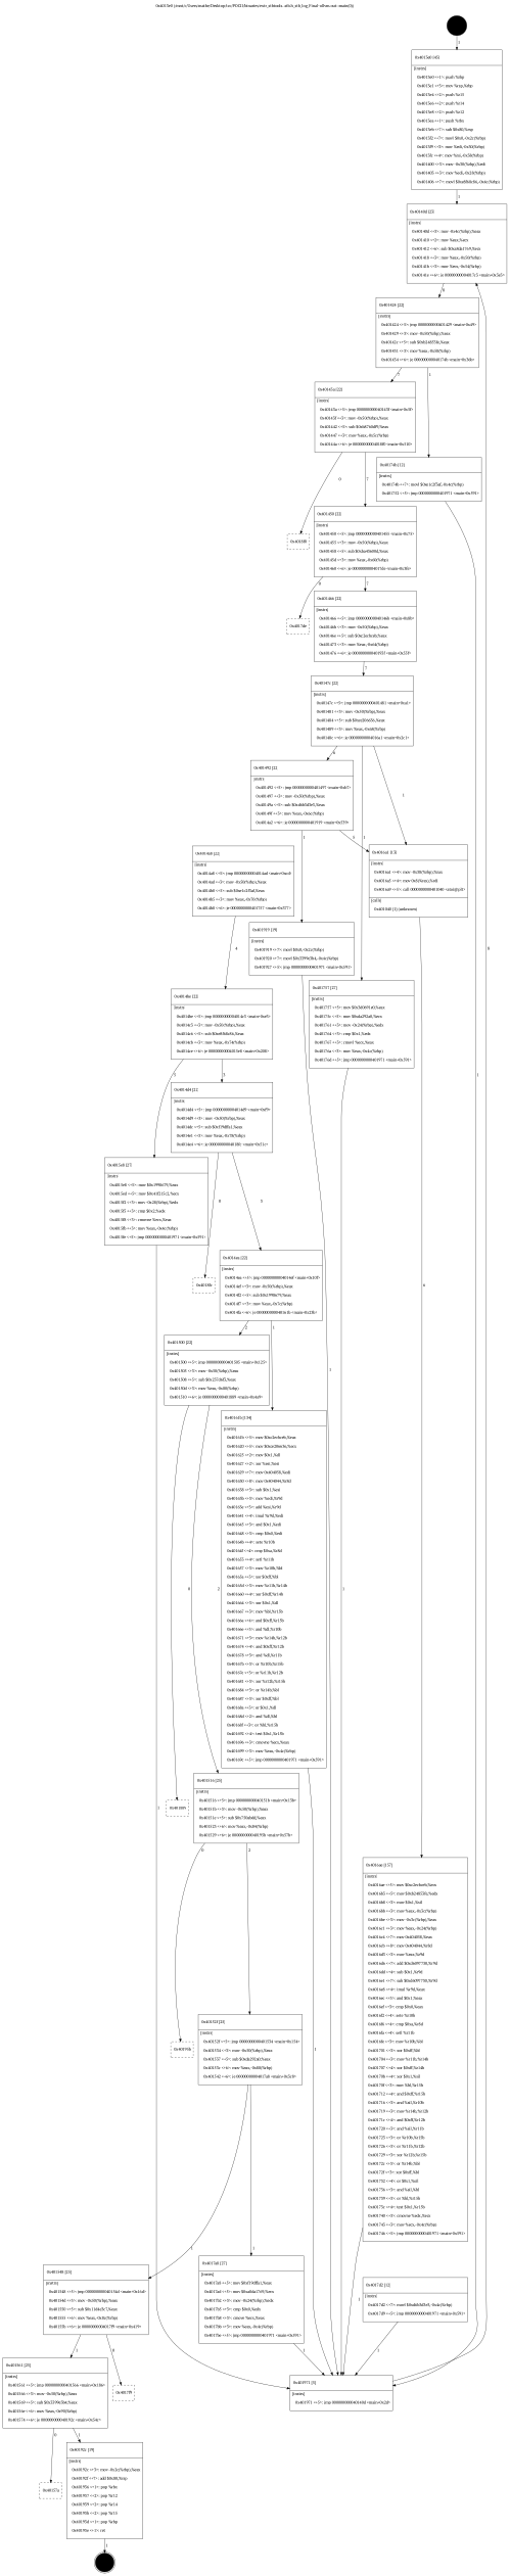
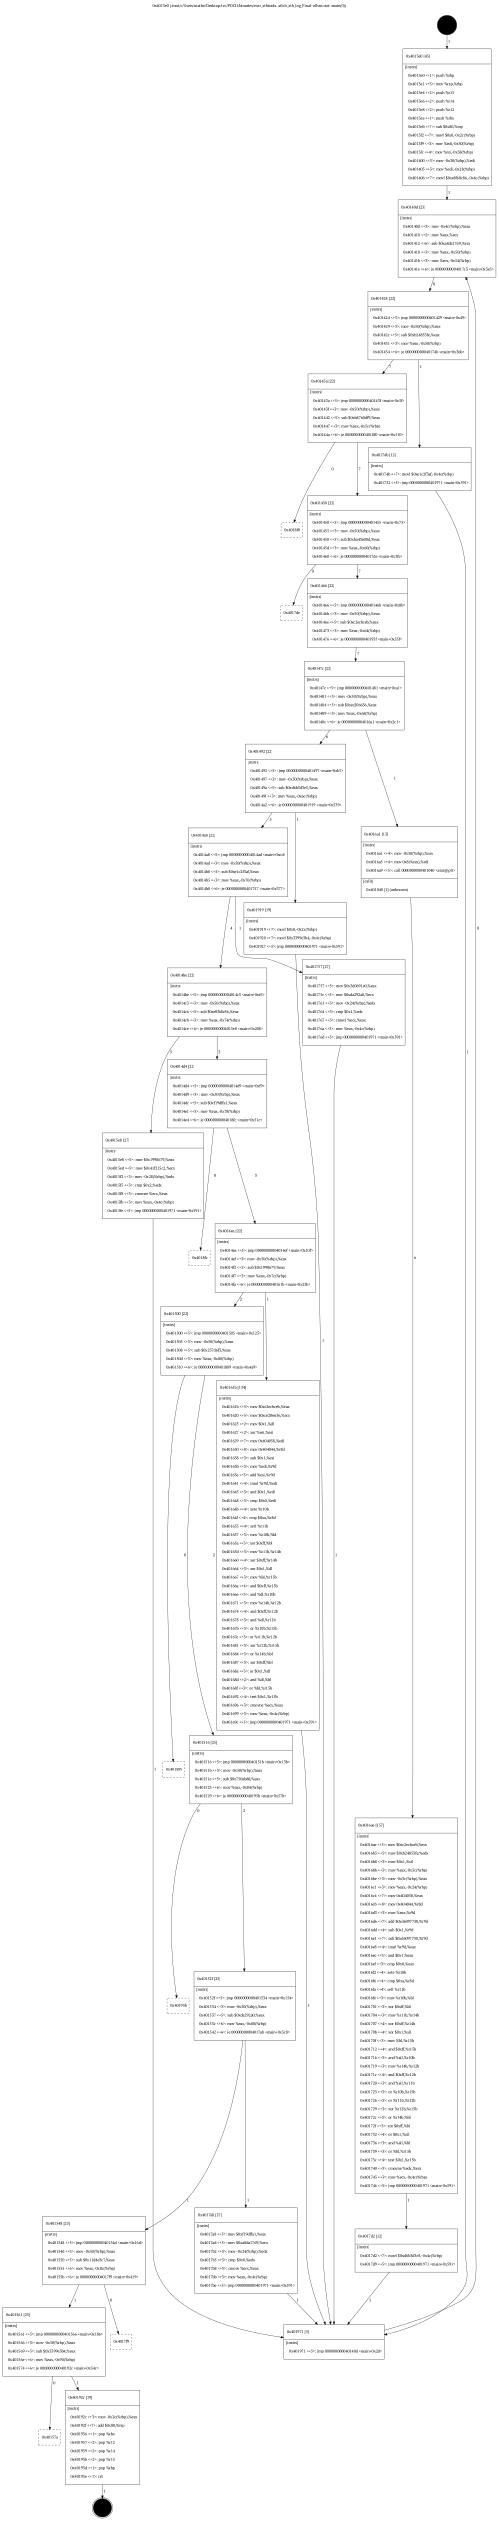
  digraph {
    fontname="PT Serif"
    label="0x4013e0 (/mnt/c/Users/mathe/Desktop/tcc/POCII/binaries/extr_stbtools..stb.h_stb_log_Final-ollvm.out::main(0))"
    labelloc=t
    node [fontname="PT Serif" shape=record]
    edge [fontname="PT Serif"]
    Entry [fillcolor=black height=0.3 shape=circle style=filled width=0.3]
    n2 [label="{\n     0x4013e0 [45]\l\n     | [instrs]\l\n     &nbsp;&nbsp;0x4013e0 \<+1\>: push %rbp\l\n     &nbsp;&nbsp;0x4013e1 \<+3\>: mov %rsp,%rbp\l\n     &nbsp;&nbsp;0x4013e4 \<+2\>: push %r15\l\n     &nbsp;&nbsp;0x4013e6 \<+2\>: push %r14\l\n     &nbsp;&nbsp;0x4013e8 \<+2\>: push %r12\l\n     &nbsp;&nbsp;0x4013ea \<+1\>: push %rbx\l\n     &nbsp;&nbsp;0x4013eb \<+7\>: sub $0x80,%rsp\l\n     &nbsp;&nbsp;0x4013f2 \<+7\>: movl $0x0,-0x2c(%rbp)\l\n     &nbsp;&nbsp;0x4013f9 \<+3\>: mov %edi,-0x30(%rbp)\l\n     &nbsp;&nbsp;0x4013fc \<+4\>: mov %rsi,-0x38(%rbp)\l\n     &nbsp;&nbsp;0x401400 \<+3\>: mov -0x30(%rbp),%edi\l\n     &nbsp;&nbsp;0x401403 \<+3\>: mov %edi,-0x28(%rbp)\l\n     &nbsp;&nbsp;0x401406 \<+7\>: movl $0xe8f68c86,-0x4c(%rbp)\l\n  }"]
    n3 [label="{\n     0x40140d [23]\l\n     | [instrs]\l\n     &nbsp;&nbsp;0x40140d \<+3\>: mov -0x4c(%rbp),%eax\l\n     &nbsp;&nbsp;0x401410 \<+2\>: mov %eax,%ecx\l\n     &nbsp;&nbsp;0x401412 \<+6\>: sub $0xa8da1769,%ecx\l\n     &nbsp;&nbsp;0x401418 \<+3\>: mov %eax,-0x50(%rbp)\l\n     &nbsp;&nbsp;0x40141b \<+3\>: mov %ecx,-0x54(%rbp)\l\n     &nbsp;&nbsp;0x40141e \<+6\>: je 00000000004017c3 \<main+0x3e3\>\l\n  }"]
    n4 [label="{\n     0x401424 [22]\l\n     | [instrs]\l\n     &nbsp;&nbsp;0x401424 \<+5\>: jmp 0000000000401429 \<main+0x49\>\l\n     &nbsp;&nbsp;0x401429 \<+3\>: mov -0x50(%rbp),%eax\l\n     &nbsp;&nbsp;0x40142c \<+5\>: sub $0xb24853fe,%eax\l\n     &nbsp;&nbsp;0x401431 \<+3\>: mov %eax,-0x58(%rbp)\l\n     &nbsp;&nbsp;0x401434 \<+6\>: je 000000000040174b \<main+0x36b\>\l\n  }"]
    n5 [label="{\n     0x40174b [12]\l\n     | [instrs]\l\n     &nbsp;&nbsp;0x40174b \<+7\>: movl $0xe1c2f3af,-0x4c(%rbp)\l\n     &nbsp;&nbsp;0x401752 \<+5\>: jmp 0000000000401971 \<main+0x591\>\l\n  }"]
    n6 [label="{\n     0x40143a [22]\l\n     | [instrs]\l\n     &nbsp;&nbsp;0x40143a \<+5\>: jmp 000000000040143f \<main+0x5f\>\l\n     &nbsp;&nbsp;0x40143f \<+3\>: mov -0x50(%rbp),%eax\l\n     &nbsp;&nbsp;0x401442 \<+5\>: sub $0xb8760df9,%eax\l\n     &nbsp;&nbsp;0x401447 \<+3\>: mov %eax,-0x5c(%rbp)\l\n     &nbsp;&nbsp;0x40144a \<+6\>: je 00000000004018f0 \<main+0x510\>\l\n  }"]
    n7 [label="{\n     0x4017d2 [12]\l\n     | [instrs]\l\n     &nbsp;&nbsp;0x4017d2 \<+7\>: movl $0xd6b3d3e3,-0x4c(%rbp)\l\n     &nbsp;&nbsp;0x4017d9 \<+5\>: jmp 0000000000401971 \<main+0x591\>\l\n  }"]
    n8 [label="{\n     0x401971 [5]\l\n     | [instrs]\l\n     &nbsp;&nbsp;0x401971 \<+5\>: jmp 000000000040140d \<main+0x2d\>\l\n  }"]
    n9 [label="{\n     0x4018f0\l\n  }" style=dashed]
    n10 [label="{\n     0x401450 [22]\l\n     | [instrs]\l\n     &nbsp;&nbsp;0x401450 \<+5\>: jmp 0000000000401455 \<main+0x75\>\l\n     &nbsp;&nbsp;0x401455 \<+3\>: mov -0x50(%rbp),%eax\l\n     &nbsp;&nbsp;0x401458 \<+5\>: sub $0xba43600d,%eax\l\n     &nbsp;&nbsp;0x40145d \<+3\>: mov %eax,-0x60(%rbp)\l\n     &nbsp;&nbsp;0x401460 \<+6\>: je 00000000004017de \<main+0x3fe\>\l\n  }"]
    Exit [fillcolor=black height=0.3 peripheries=2 shape=circle style=filled width=0.3]
    n12 [label="{\n     0x4017de\l\n  }" style=dashed]
    n13 [label="{\n     0x401466 [22]\l\n     | [instrs]\l\n     &nbsp;&nbsp;0x401466 \<+5\>: jmp 000000000040146b \<main+0x8b\>\l\n     &nbsp;&nbsp;0x40146b \<+3\>: mov -0x50(%rbp),%eax\l\n     &nbsp;&nbsp;0x40146e \<+5\>: sub $0xc2ecbceb,%eax\l\n     &nbsp;&nbsp;0x401473 \<+3\>: mov %eax,-0x64(%rbp)\l\n     &nbsp;&nbsp;0x401476 \<+6\>: je 000000000040193f \<main+0x55f\>\l\n  }"]
    n14 [label="{\n     0x40157a\l\n  }" style=dashed]
    n15 [label="{\n     0x40147c [22]\l\n     | [instrs]\l\n     &nbsp;&nbsp;0x40147c \<+5\>: jmp 0000000000401481 \<main+0xa1\>\l\n     &nbsp;&nbsp;0x401481 \<+3\>: mov -0x50(%rbp),%eax\l\n     &nbsp;&nbsp;0x401484 \<+5\>: sub $0xce206636,%eax\l\n     &nbsp;&nbsp;0x401489 \<+3\>: mov %eax,-0x68(%rbp)\l\n     &nbsp;&nbsp;0x40148c \<+6\>: je 00000000004016a1 \<main+0x2c1\>\l\n  }"]
    n16 [label="{\n     0x40192c [19]\l\n     | [instrs]\l\n     &nbsp;&nbsp;0x40192c \<+3\>: mov -0x2c(%rbp),%eax\l\n     &nbsp;&nbsp;0x40192f \<+7\>: add $0x80,%rsp\l\n     &nbsp;&nbsp;0x401936 \<+1\>: pop %rbx\l\n     &nbsp;&nbsp;0x401937 \<+2\>: pop %r12\l\n     &nbsp;&nbsp;0x401939 \<+2\>: pop %r14\l\n     &nbsp;&nbsp;0x40193b \<+2\>: pop %r15\l\n     &nbsp;&nbsp;0x40193d \<+1\>: pop %rbp\l\n     &nbsp;&nbsp;0x40193e \<+1\>: ret\l\n  }"]
    n17 [label="{\n     0x4016a1 [13]\l\n     | [instrs]\l\n     &nbsp;&nbsp;0x4016a1 \<+4\>: mov -0x38(%rbp),%rax\l\n     &nbsp;&nbsp;0x4016a5 \<+4\>: mov 0x8(%rax),%rdi\l\n     &nbsp;&nbsp;0x4016a9 \<+5\>: call 0000000000401040 \<atoi@plt\>\l\n     | [calls]\l\n     &nbsp;&nbsp;0x401040 \{1\} (unknown)\l\n  }"]
    n18 [label="{\n     0x401492 [22]\l\n     | [instrs]\l\n     &nbsp;&nbsp;0x401492 \<+5\>: jmp 0000000000401497 \<main+0xb7\>\l\n     &nbsp;&nbsp;0x401497 \<+3\>: mov -0x50(%rbp),%eax\l\n     &nbsp;&nbsp;0x40149a \<+5\>: sub $0xd6b3d3e3,%eax\l\n     &nbsp;&nbsp;0x40149f \<+3\>: mov %eax,-0x6c(%rbp)\l\n     &nbsp;&nbsp;0x4014a2 \<+6\>: je 0000000000401919 \<main+0x539\>\l\n  }"]
    n19 [label="{\n     0x401561 [25]\l\n     | [instrs]\l\n     &nbsp;&nbsp;0x401561 \<+5\>: jmp 0000000000401566 \<main+0x186\>\l\n     &nbsp;&nbsp;0x401566 \<+3\>: mov -0x50(%rbp),%eax\l\n     &nbsp;&nbsp;0x401569 \<+5\>: sub $0x3399e3b4,%eax\l\n     &nbsp;&nbsp;0x40156e \<+6\>: mov %eax,-0x90(%rbp)\l\n     &nbsp;&nbsp;0x401574 \<+6\>: je 000000000040192c \<main+0x54c\>\l\n  }"]
    n20 [label="{\n     0x4016ae [157]\l\n     | [instrs]\l\n     &nbsp;&nbsp;0x4016ae \<+5\>: mov $0xc2ecbceb,%ecx\l\n     &nbsp;&nbsp;0x4016b3 \<+5\>: mov $0xb24853fe,%edx\l\n     &nbsp;&nbsp;0x4016b8 \<+3\>: mov $0x1,%sil\l\n     &nbsp;&nbsp;0x4016bb \<+3\>: mov %eax,-0x3c(%rbp)\l\n     &nbsp;&nbsp;0x4016be \<+3\>: mov -0x3c(%rbp),%eax\l\n     &nbsp;&nbsp;0x4016c1 \<+3\>: mov %eax,-0x24(%rbp)\l\n     &nbsp;&nbsp;0x4016c4 \<+7\>: mov 0x404058,%eax\l\n     &nbsp;&nbsp;0x4016cb \<+8\>: mov 0x404044,%r8d\l\n     &nbsp;&nbsp;0x4016d3 \<+3\>: mov %eax,%r9d\l\n     &nbsp;&nbsp;0x4016d6 \<+7\>: add $0xd6097730,%r9d\l\n     &nbsp;&nbsp;0x4016dd \<+4\>: sub $0x1,%r9d\l\n     &nbsp;&nbsp;0x4016e1 \<+7\>: sub $0xd6097730,%r9d\l\n     &nbsp;&nbsp;0x4016e8 \<+4\>: imul %r9d,%eax\l\n     &nbsp;&nbsp;0x4016ec \<+3\>: and $0x1,%eax\l\n     &nbsp;&nbsp;0x4016ef \<+3\>: cmp $0x0,%eax\l\n     &nbsp;&nbsp;0x4016f2 \<+4\>: sete %r10b\l\n     &nbsp;&nbsp;0x4016f6 \<+4\>: cmp $0xa,%r8d\l\n     &nbsp;&nbsp;0x4016fa \<+4\>: setl %r11b\l\n     &nbsp;&nbsp;0x4016fe \<+3\>: mov %r10b,%bl\l\n     &nbsp;&nbsp;0x401701 \<+3\>: xor $0xff,%bl\l\n     &nbsp;&nbsp;0x401704 \<+3\>: mov %r11b,%r14b\l\n     &nbsp;&nbsp;0x401707 \<+4\>: xor $0xff,%r14b\l\n     &nbsp;&nbsp;0x40170b \<+4\>: xor $0x1,%sil\l\n     &nbsp;&nbsp;0x40170f \<+3\>: mov %bl,%r15b\l\n     &nbsp;&nbsp;0x401712 \<+4\>: and $0xff,%r15b\l\n     &nbsp;&nbsp;0x401716 \<+3\>: and %sil,%r10b\l\n     &nbsp;&nbsp;0x401719 \<+3\>: mov %r14b,%r12b\l\n     &nbsp;&nbsp;0x40171c \<+4\>: and $0xff,%r12b\l\n     &nbsp;&nbsp;0x401720 \<+3\>: and %sil,%r11b\l\n     &nbsp;&nbsp;0x401723 \<+3\>: or %r10b,%r15b\l\n     &nbsp;&nbsp;0x401726 \<+3\>: or %r11b,%r12b\l\n     &nbsp;&nbsp;0x401729 \<+3\>: xor %r12b,%r15b\l\n     &nbsp;&nbsp;0x40172c \<+3\>: or %r14b,%bl\l\n     &nbsp;&nbsp;0x40172f \<+3\>: xor $0xff,%bl\l\n     &nbsp;&nbsp;0x401732 \<+4\>: or $0x1,%sil\l\n     &nbsp;&nbsp;0x401736 \<+3\>: and %sil,%bl\l\n     &nbsp;&nbsp;0x401739 \<+3\>: or %bl,%r15b\l\n     &nbsp;&nbsp;0x40173c \<+4\>: test $0x1,%r15b\l\n     &nbsp;&nbsp;0x401740 \<+3\>: cmovne %edx,%ecx\l\n     &nbsp;&nbsp;0x401743 \<+3\>: mov %ecx,-0x4c(%rbp)\l\n     &nbsp;&nbsp;0x401746 \<+5\>: jmp 0000000000401971 \<main+0x591\>\l\n  }"]
    n21 [label="{\n     0x401919 [19]\l\n     | [instrs]\l\n     &nbsp;&nbsp;0x401919 \<+7\>: movl $0x0,-0x2c(%rbp)\l\n     &nbsp;&nbsp;0x401920 \<+7\>: movl $0x3399e3b4,-0x4c(%rbp)\l\n     &nbsp;&nbsp;0x401927 \<+5\>: jmp 0000000000401971 \<main+0x591\>\l\n  }"]
    n22 [label="{\n     0x4014a8 [22]\l\n     | [instrs]\l\n     &nbsp;&nbsp;0x4014a8 \<+5\>: jmp 00000000004014ad \<main+0xcd\>\l\n     &nbsp;&nbsp;0x4014ad \<+3\>: mov -0x50(%rbp),%eax\l\n     &nbsp;&nbsp;0x4014b0 \<+5\>: sub $0xe1c2f3af,%eax\l\n     &nbsp;&nbsp;0x4014b5 \<+3\>: mov %eax,-0x70(%rbp)\l\n     &nbsp;&nbsp;0x4014b8 \<+6\>: je 0000000000401757 \<main+0x377\>\l\n  }"]
    n23 [label="{\n     0x4017f9\l\n  }" style=dashed]
    n24 [label="{\n     0x401757 [27]\l\n     | [instrs]\l\n     &nbsp;&nbsp;0x401757 \<+5\>: mov $0x3d0691e0,%eax\l\n     &nbsp;&nbsp;0x40175c \<+5\>: mov $0xda292a0,%ecx\l\n     &nbsp;&nbsp;0x401761 \<+3\>: mov -0x24(%rbp),%edx\l\n     &nbsp;&nbsp;0x401764 \<+3\>: cmp $0x1,%edx\l\n     &nbsp;&nbsp;0x401767 \<+3\>: cmovl %ecx,%eax\l\n     &nbsp;&nbsp;0x40176a \<+3\>: mov %eax,-0x4c(%rbp)\l\n     &nbsp;&nbsp;0x40176d \<+5\>: jmp 0000000000401971 \<main+0x591\>\l\n  }"]
    n25 [label="{\n     0x4014be [22]\l\n     | [instrs]\l\n     &nbsp;&nbsp;0x4014be \<+5\>: jmp 00000000004014c3 \<main+0xe3\>\l\n     &nbsp;&nbsp;0x4014c3 \<+3\>: mov -0x50(%rbp),%eax\l\n     &nbsp;&nbsp;0x4014c6 \<+5\>: sub $0xe8f68c86,%eax\l\n     &nbsp;&nbsp;0x4014cb \<+3\>: mov %eax,-0x74(%rbp)\l\n     &nbsp;&nbsp;0x4014ce \<+6\>: je 00000000004015e8 \<main+0x208\>\l\n  }"]
    n26 [label="{\n     0x4015e8 [27]\l\n     | [instrs]\l\n     &nbsp;&nbsp;0x4015e8 \<+5\>: mov $0x1998679,%eax\l\n     &nbsp;&nbsp;0x4015ed \<+5\>: mov $0x41f215c2,%ecx\l\n     &nbsp;&nbsp;0x4015f2 \<+3\>: mov -0x28(%rbp),%edx\l\n     &nbsp;&nbsp;0x4015f5 \<+3\>: cmp $0x2,%edx\l\n     &nbsp;&nbsp;0x4015f8 \<+3\>: cmovne %ecx,%eax\l\n     &nbsp;&nbsp;0x4015fb \<+3\>: mov %eax,-0x4c(%rbp)\l\n     &nbsp;&nbsp;0x4015fe \<+5\>: jmp 0000000000401971 \<main+0x591\>\l\n  }"]
    n27 [label="{\n     0x4014d4 [22]\l\n     | [instrs]\l\n     &nbsp;&nbsp;0x4014d4 \<+5\>: jmp 00000000004014d9 \<main+0xf9\>\l\n     &nbsp;&nbsp;0x4014d9 \<+3\>: mov -0x50(%rbp),%eax\l\n     &nbsp;&nbsp;0x4014dc \<+5\>: sub $0xf19dffa1,%eax\l\n     &nbsp;&nbsp;0x4014e1 \<+3\>: mov %eax,-0x78(%rbp)\l\n     &nbsp;&nbsp;0x4014e4 \<+6\>: je 00000000004018fc \<main+0x51c\>\l\n  }"]
    n28 [label="{\n     0x401548 [25]\l\n     | [instrs]\l\n     &nbsp;&nbsp;0x401548 \<+5\>: jmp 000000000040154d \<main+0x16d\>\l\n     &nbsp;&nbsp;0x40154d \<+3\>: mov -0x50(%rbp),%eax\l\n     &nbsp;&nbsp;0x401550 \<+5\>: sub $0x11d4e3c7,%eax\l\n     &nbsp;&nbsp;0x401555 \<+6\>: mov %eax,-0x8c(%rbp)\l\n     &nbsp;&nbsp;0x40155b \<+6\>: je 00000000004017f9 \<main+0x419\>\l\n  }"]
    n29 [label="{\n     0x4018fc\l\n  }" style=dashed]
    n30 [label="{\n     0x4014ea [22]\l\n     | [instrs]\l\n     &nbsp;&nbsp;0x4014ea \<+5\>: jmp 00000000004014ef \<main+0x10f\>\l\n     &nbsp;&nbsp;0x4014ef \<+3\>: mov -0x50(%rbp),%eax\l\n     &nbsp;&nbsp;0x4014f2 \<+5\>: sub $0x1998679,%eax\l\n     &nbsp;&nbsp;0x4014f7 \<+3\>: mov %eax,-0x7c(%rbp)\l\n     &nbsp;&nbsp;0x4014fa \<+6\>: je 000000000040161b \<main+0x23b\>\l\n  }"]
    n31 [label="{\n     0x4017a8 [27]\l\n     | [instrs]\l\n     &nbsp;&nbsp;0x4017a8 \<+5\>: mov $0xf19dffa1,%eax\l\n     &nbsp;&nbsp;0x4017ad \<+5\>: mov $0xa8da1769,%ecx\l\n     &nbsp;&nbsp;0x4017b2 \<+3\>: mov -0x24(%rbp),%edx\l\n     &nbsp;&nbsp;0x4017b5 \<+3\>: cmp $0x0,%edx\l\n     &nbsp;&nbsp;0x4017b8 \<+3\>: cmove %ecx,%eax\l\n     &nbsp;&nbsp;0x4017bb \<+3\>: mov %eax,-0x4c(%rbp)\l\n     &nbsp;&nbsp;0x4017be \<+5\>: jmp 0000000000401971 \<main+0x591\>\l\n  }"]
    n32 [label="{\n     0x40161b [134]\l\n     | [instrs]\l\n     &nbsp;&nbsp;0x40161b \<+5\>: mov $0xc2ecbceb,%eax\l\n     &nbsp;&nbsp;0x401620 \<+5\>: mov $0xce206636,%ecx\l\n     &nbsp;&nbsp;0x401625 \<+2\>: mov $0x1,%dl\l\n     &nbsp;&nbsp;0x401627 \<+2\>: xor %esi,%esi\l\n     &nbsp;&nbsp;0x401629 \<+7\>: mov 0x404058,%edi\l\n     &nbsp;&nbsp;0x401630 \<+8\>: mov 0x404044,%r8d\l\n     &nbsp;&nbsp;0x401638 \<+3\>: sub $0x1,%esi\l\n     &nbsp;&nbsp;0x40163b \<+3\>: mov %edi,%r9d\l\n     &nbsp;&nbsp;0x40163e \<+3\>: add %esi,%r9d\l\n     &nbsp;&nbsp;0x401641 \<+4\>: imul %r9d,%edi\l\n     &nbsp;&nbsp;0x401645 \<+3\>: and $0x1,%edi\l\n     &nbsp;&nbsp;0x401648 \<+3\>: cmp $0x0,%edi\l\n     &nbsp;&nbsp;0x40164b \<+4\>: sete %r10b\l\n     &nbsp;&nbsp;0x40164f \<+4\>: cmp $0xa,%r8d\l\n     &nbsp;&nbsp;0x401653 \<+4\>: setl %r11b\l\n     &nbsp;&nbsp;0x401657 \<+3\>: mov %r10b,%bl\l\n     &nbsp;&nbsp;0x40165a \<+3\>: xor $0xff,%bl\l\n     &nbsp;&nbsp;0x40165d \<+3\>: mov %r11b,%r14b\l\n     &nbsp;&nbsp;0x401660 \<+4\>: xor $0xff,%r14b\l\n     &nbsp;&nbsp;0x401664 \<+3\>: xor $0x1,%dl\l\n     &nbsp;&nbsp;0x401667 \<+3\>: mov %bl,%r15b\l\n     &nbsp;&nbsp;0x40166a \<+4\>: and $0xff,%r15b\l\n     &nbsp;&nbsp;0x40166e \<+3\>: and %dl,%r10b\l\n     &nbsp;&nbsp;0x401671 \<+3\>: mov %r14b,%r12b\l\n     &nbsp;&nbsp;0x401674 \<+4\>: and $0xff,%r12b\l\n     &nbsp;&nbsp;0x401678 \<+3\>: and %dl,%r11b\l\n     &nbsp;&nbsp;0x40167b \<+3\>: or %r10b,%r15b\l\n     &nbsp;&nbsp;0x40167e \<+3\>: or %r11b,%r12b\l\n     &nbsp;&nbsp;0x401681 \<+3\>: xor %r12b,%r15b\l\n     &nbsp;&nbsp;0x401684 \<+3\>: or %r14b,%bl\l\n     &nbsp;&nbsp;0x401687 \<+3\>: xor $0xff,%bl\l\n     &nbsp;&nbsp;0x40168a \<+3\>: or $0x1,%dl\l\n     &nbsp;&nbsp;0x40168d \<+2\>: and %dl,%bl\l\n     &nbsp;&nbsp;0x40168f \<+3\>: or %bl,%r15b\l\n     &nbsp;&nbsp;0x401692 \<+4\>: test $0x1,%r15b\l\n     &nbsp;&nbsp;0x401696 \<+3\>: cmovne %ecx,%eax\l\n     &nbsp;&nbsp;0x401699 \<+3\>: mov %eax,-0x4c(%rbp)\l\n     &nbsp;&nbsp;0x40169c \<+5\>: jmp 0000000000401971 \<main+0x591\>\l\n  }"]
    n33 [label="{\n     0x401500 [22]\l\n     | [instrs]\l\n     &nbsp;&nbsp;0x401500 \<+5\>: jmp 0000000000401505 \<main+0x125\>\l\n     &nbsp;&nbsp;0x401505 \<+3\>: mov -0x50(%rbp),%eax\l\n     &nbsp;&nbsp;0x401508 \<+5\>: sub $0x237d6f3,%eax\l\n     &nbsp;&nbsp;0x40150d \<+3\>: mov %eax,-0x80(%rbp)\l\n     &nbsp;&nbsp;0x401510 \<+6\>: je 0000000000401889 \<main+0x4a9\>\l\n  }"]
    n34 [label="{\n     0x40152f [25]\l\n     | [instrs]\l\n     &nbsp;&nbsp;0x40152f \<+5\>: jmp 0000000000401534 \<main+0x154\>\l\n     &nbsp;&nbsp;0x401534 \<+3\>: mov -0x50(%rbp),%eax\l\n     &nbsp;&nbsp;0x401537 \<+5\>: sub $0xda292a0,%eax\l\n     &nbsp;&nbsp;0x40153c \<+6\>: mov %eax,-0x88(%rbp)\l\n     &nbsp;&nbsp;0x401542 \<+6\>: je 00000000004017a8 \<main+0x3c8\>\l\n  }"]
    n35 [label="{\n     0x401516 [25]\l\n     | [instrs]\l\n     &nbsp;&nbsp;0x401516 \<+5\>: jmp 000000000040151b \<main+0x13b\>\l\n     &nbsp;&nbsp;0x40151b \<+3\>: mov -0x50(%rbp),%eax\l\n     &nbsp;&nbsp;0x40151e \<+5\>: sub $0x750abdd,%eax\l\n     &nbsp;&nbsp;0x401523 \<+6\>: mov %eax,-0x84(%rbp)\l\n     &nbsp;&nbsp;0x401529 \<+6\>: je 000000000040195b \<main+0x57b\>\l\n  }"]
    n36 [label="{\n     0x401889\l\n  }" style=dashed]
    n37 [label="{\n     0x40195b\l\n  }" style=dashed]
    Entry -> n2 [label=" 1"]
    n2 -> n3 [label=" 1"]
    n3 -> n4 [label=" 8"]
    n4 -> n5 [label=" 1"]
    n4 -> n6 [label=" 7"]
    n5 -> n8 [label=" 1"]
    n6 -> n9 [label=" 0"]
    n6 -> n10 [label=" 7"]
    n7 -> n8 [label=" 1"]
    n8 -> n3 [label=" 8"]
    n10 -> n12 [label=" 0"]
    n10 -> n13 [label=" 7"]
    n13 -> n15 [label=" 7"]
    n15 -> n17 [label=" 1"]
    n15 -> n18 [label=" 6"]
    n16 -> Exit [label=" 1"]
    n17 -> n20 [label=" 6"]
    n18 -> n21 [label=" 1"]
-   n18 -> n17 [label=" 5"]
+   n18 -> n22 [label=" 5"]
    n19 -> n14 [label=" 0"]
    n19 -> n16 [label=" 1"]
-   n20 -> n8 [label=" 1"]
+   n20 -> n7 [label=" 1"]
    n21 -> n8 [label=" 1"]
-   n15 -> n24 [label=" 1"]
+   n22 -> n24 [label=" 1"]
    n22 -> n25 [label=" 4"]
    n24 -> n8 [label=" 1"]
    n25 -> n26 [label=" 5"]
    n25 -> n27 [label=" 3"]
    n26 -> n8 [label=" 1"]
    n27 -> n29 [label=" 0"]
    n27 -> n30 [label=" 3"]
    n28 -> n19 [label=" 1"]
    n28 -> n23 [label=" 0"]
    n30 -> n32 [label=" 1"]
    n30 -> n33 [label=" 2"]
    n31 -> n8 [label=" 1"]
    n32 -> n8 [label=" 1"]
    n33 -> n35 [label=" 2"]
    n33 -> n36 [label=" 0"]
    n34 -> n28 [label=" 1"]
    n34 -> n31 [label=" 1"]
    n35 -> n34 [label=" 2"]
    n35 -> n37 [label=" 0"]
  }
